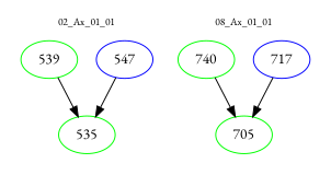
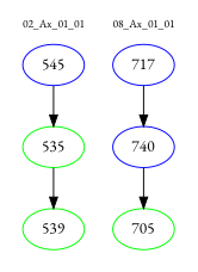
  digraph {
    fontname="EB Garamond"
    node [color=green fontname="EB Garamond"]
    edge [color=black fontname="EB Garamond"]
-   n1 [color=blue label=547]
+   n1 [color=blue label=545]
    n2 [label=535]
    n3 [label=539]
    n4 [color=blue label=717]
    n5 [label=705]
-   n6 [label=740]
+   n6 [color=blue label=740]
    subgraph cluster_1 {
      color=white
      fontsize=10
      label="02_Ax_01_01"
      n1
      n2
      n3
    }
    subgraph cluster_2 {
      color=white
      fontsize=10
      label="08_Ax_01_01"
      n4
      n5
      n6
    }
    n1 -> n2
-   n3 -> n2
-   n4 -> n5
+   n2 -> n3
+   n4 -> n6
    n6 -> n5
  }
